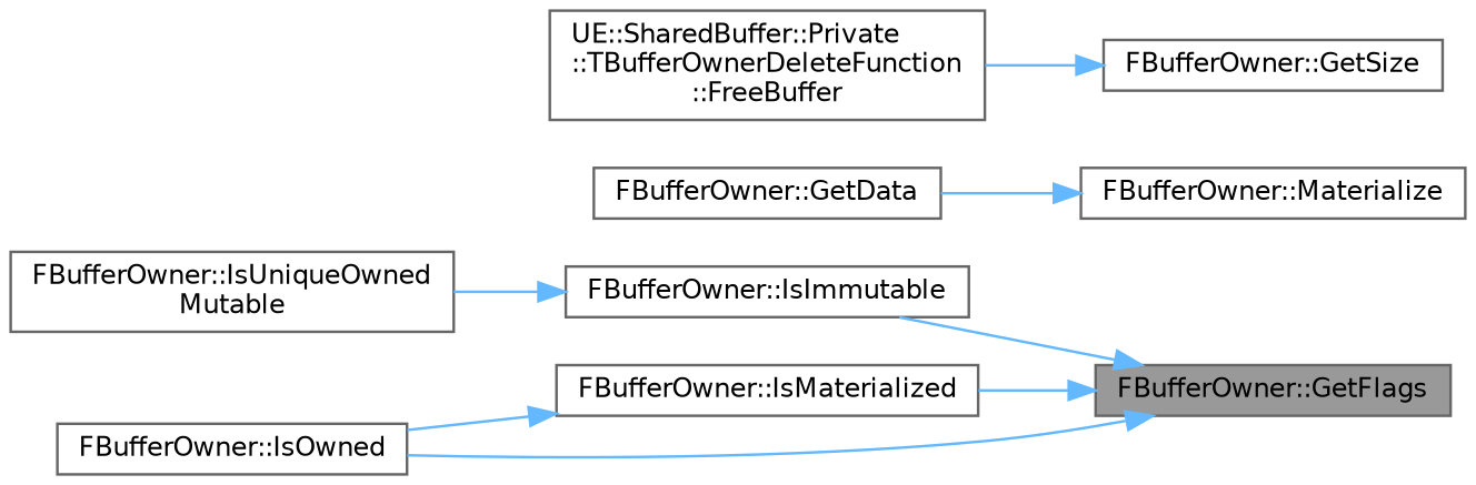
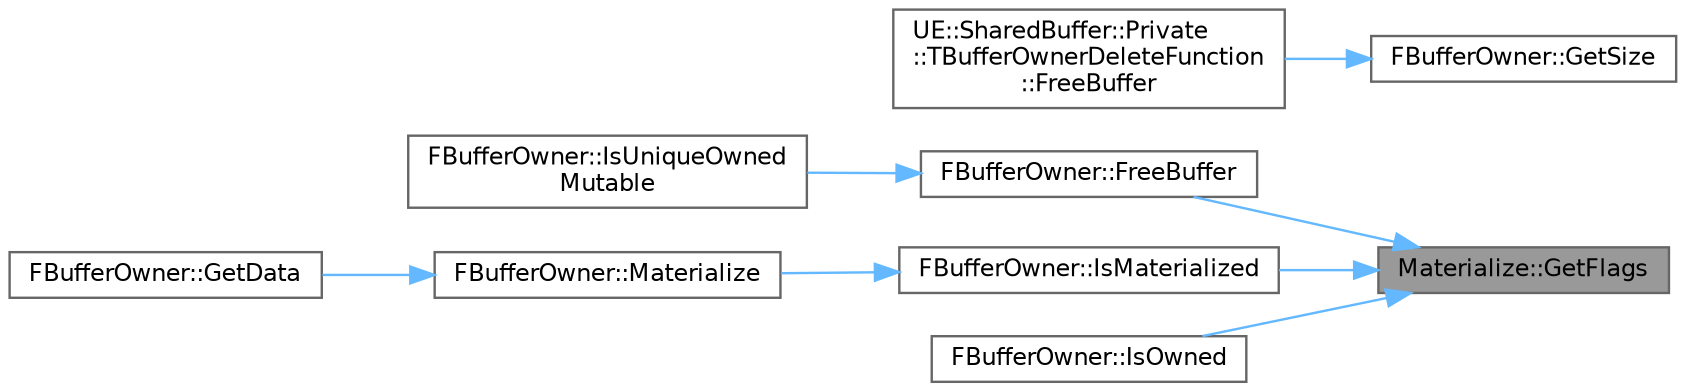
  digraph {
    rankdir=RL
    node [color=grey40 fillcolor=white fontname=Helvetica fontsize=10 shape=box style=filled]
    edge [color=steelblue1 dir=back fontname=Helvetica fontsize=10 labelfontname=Helvetica labelfontsize=10 style=solid]
-   n1 [color=gray40 fillcolor=grey60 fontcolor=black height=0.2 label="FBufferOwner::GetFlags" width=0.4]
-   n2 [height=0.2 label="FBufferOwner::IsImmutable" width=0.4]
+   n1 [color=gray40 fillcolor=grey60 fontcolor=black height=0.2 label="Materialize::GetFlags" width=0.4]
+   n2 [height=0.2 label="FBufferOwner::FreeBuffer" width=0.4]
    n3 [height=0.2 label="FBufferOwner::IsMaterialized" width=0.4]
    n4 [height=0.2 label="FBufferOwner::IsOwned" width=0.4]
    n5 [height=0.2 label="FBufferOwner::IsUniqueOwned\lMutable" width=0.4]
    n6 [height=0.2 label="FBufferOwner::Materialize" width=0.4]
    n7 [height=0.2 label="FBufferOwner::GetData" width=0.4]
    n8 [height=0.2 label="FBufferOwner::GetSize" width=0.4]
    n9 [height=0.2 label="UE::SharedBuffer::Private\l::TBufferOwnerDeleteFunction\l::FreeBuffer" width=0.4]
    n1 -> n2
    n1 -> n3
    n1 -> n4
    n2 -> n5
-   n3 -> n4
+   n3 -> n6
    n6 -> n7
    n8 -> n9
  }
